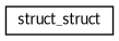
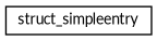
  digraph {
    rankdir=LR
    fontname=Lato
-   n1 [color=black fillcolor=white fontname=Lato fontsize=10 height=0.2 label=struct_struct shape=record style=filled width=0.4]
+   n1 [color=black fillcolor=white fontname=Lato fontsize=10 height=0.2 label=struct_simpleentry shape=record style=filled width=0.4]
  }
